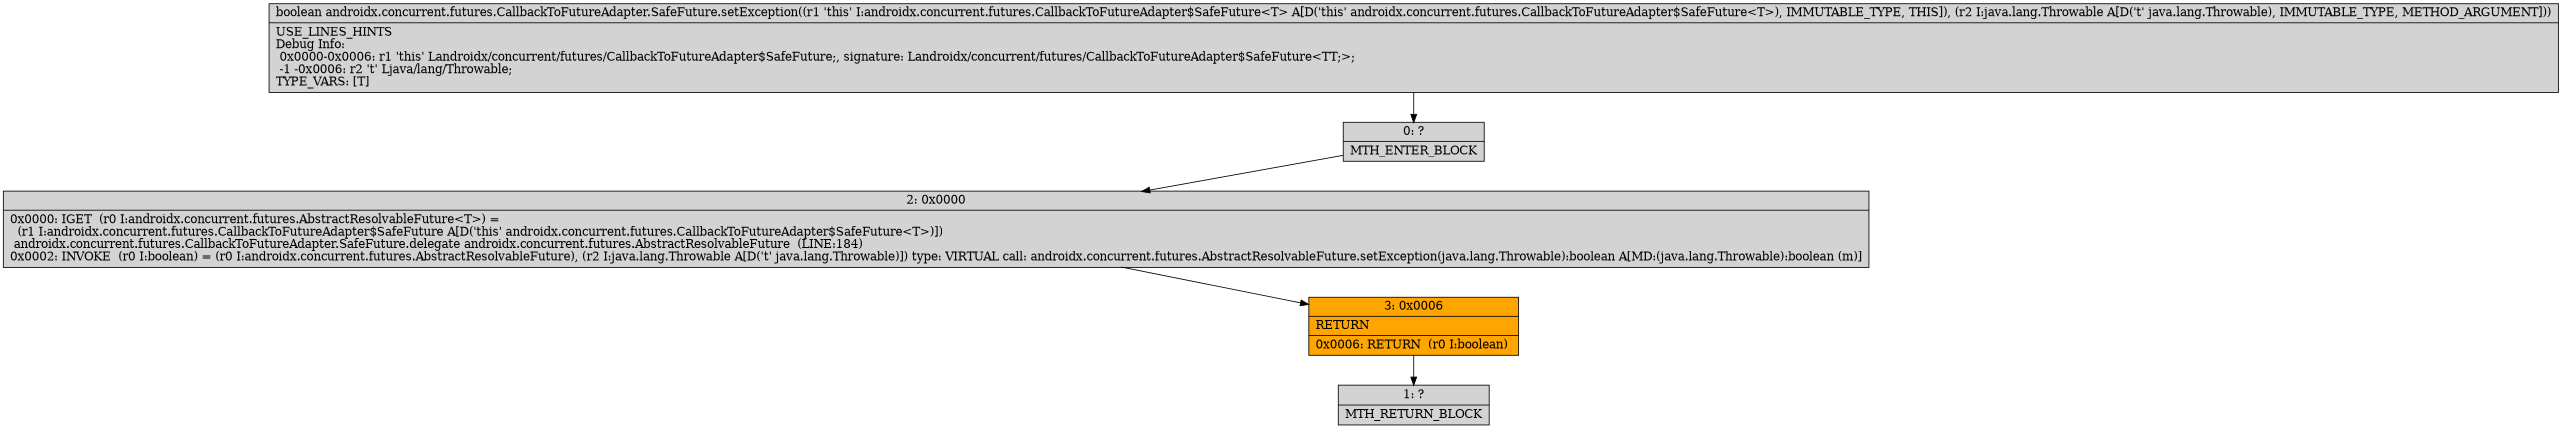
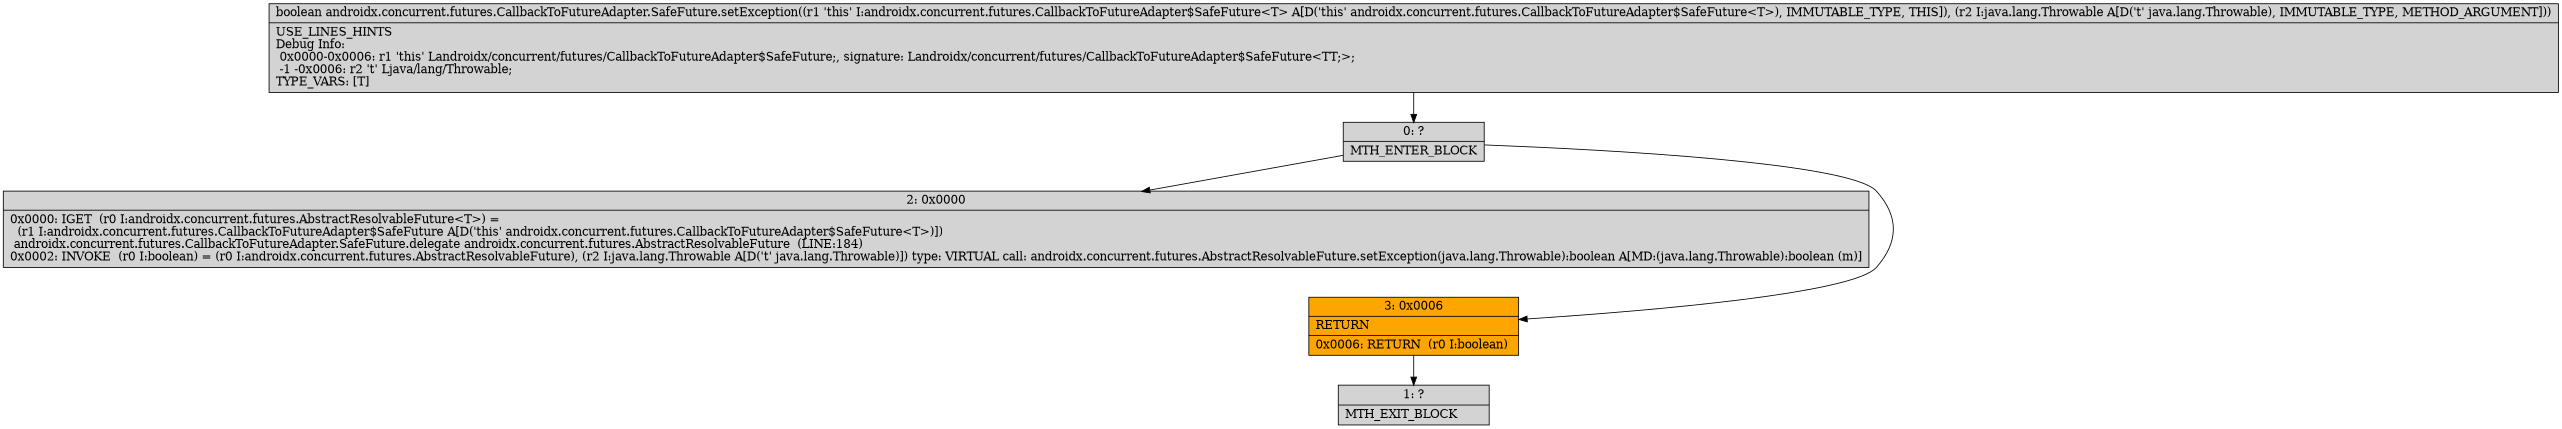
  digraph {
    node [fillcolor=lightgrey shape=record style=filled]
    n1 [label="{0\:\ ?|MTH_ENTER_BLOCK\l}"]
    n2 [label="{2\:\ 0x0000|0x0000: IGET  (r0 I:androidx.concurrent.futures.AbstractResolvableFuture\<T\>) = \l  (r1 I:androidx.concurrent.futures.CallbackToFutureAdapter$SafeFuture A[D('this' androidx.concurrent.futures.CallbackToFutureAdapter$SafeFuture\<T\>)])\l androidx.concurrent.futures.CallbackToFutureAdapter.SafeFuture.delegate androidx.concurrent.futures.AbstractResolvableFuture  (LINE:184)\l0x0002: INVOKE  (r0 I:boolean) = (r0 I:androidx.concurrent.futures.AbstractResolvableFuture), (r2 I:java.lang.Throwable A[D('t' java.lang.Throwable)]) type: VIRTUAL call: androidx.concurrent.futures.AbstractResolvableFuture.setException(java.lang.Throwable):boolean A[MD:(java.lang.Throwable):boolean (m)]\l}"]
    n3 [fillcolor=orange label="{3\:\ 0x0006|RETURN\l|0x0006: RETURN  (r0 I:boolean) \l}"]
-   n4 [label="{1\:\ ?|MTH_RETURN_BLOCK\l}"]
+   n4 [label="{1\:\ ?|MTH_EXIT_BLOCK\l}"]
    n5 [label="{boolean androidx.concurrent.futures.CallbackToFutureAdapter.SafeFuture.setException((r1 'this' I:androidx.concurrent.futures.CallbackToFutureAdapter$SafeFuture\<T\> A[D('this' androidx.concurrent.futures.CallbackToFutureAdapter$SafeFuture\<T\>), IMMUTABLE_TYPE, THIS]), (r2 I:java.lang.Throwable A[D('t' java.lang.Throwable), IMMUTABLE_TYPE, METHOD_ARGUMENT]))  | USE_LINES_HINTS\lDebug Info:\l  0x0000\-0x0006: r1 'this' Landroidx\/concurrent\/futures\/CallbackToFutureAdapter$SafeFuture;, signature: Landroidx\/concurrent\/futures\/CallbackToFutureAdapter$SafeFuture\<TT;\>;\l  \-1 \-0x0006: r2 't' Ljava\/lang\/Throwable;\lTYPE_VARS: [T]\l}"]
    n1 -> n2
-   n2 -> n3
+   n1 -> n3
    n3 -> n4
    n5 -> n1
  }
